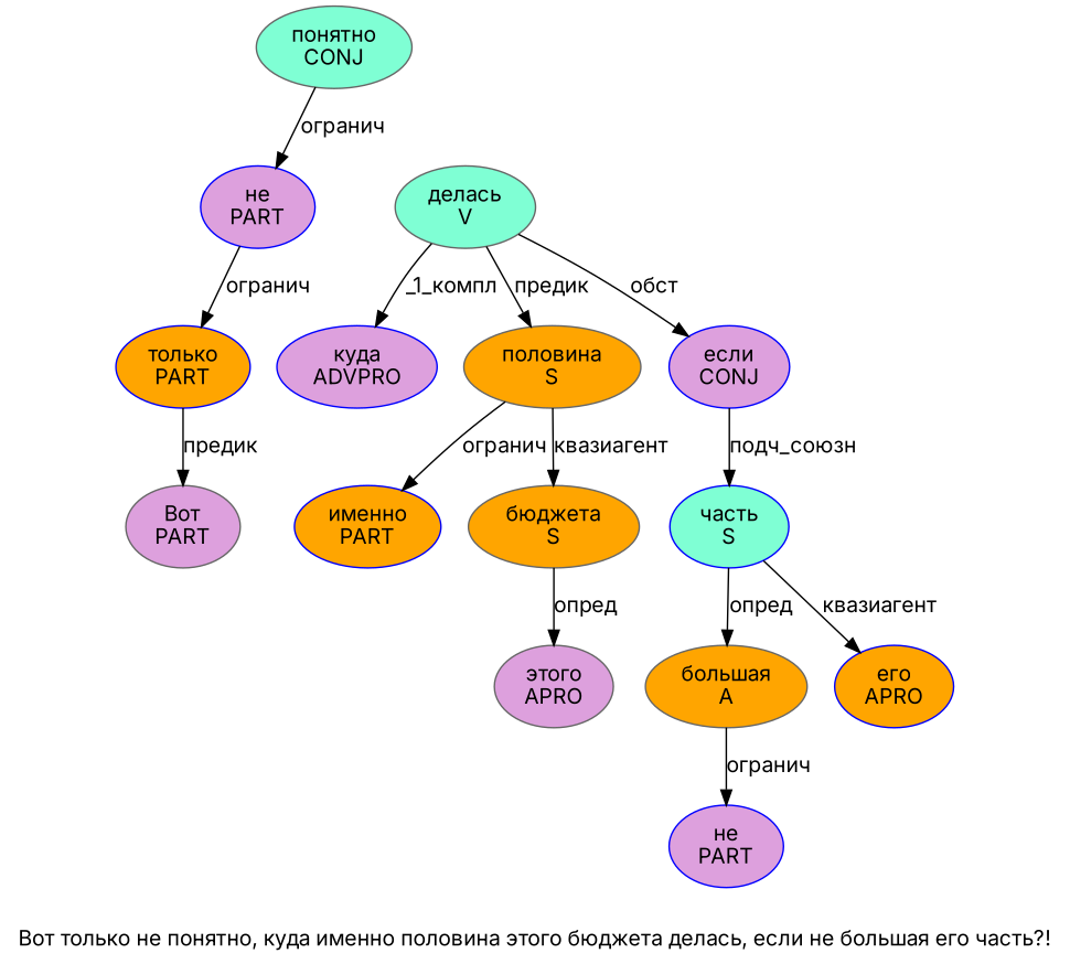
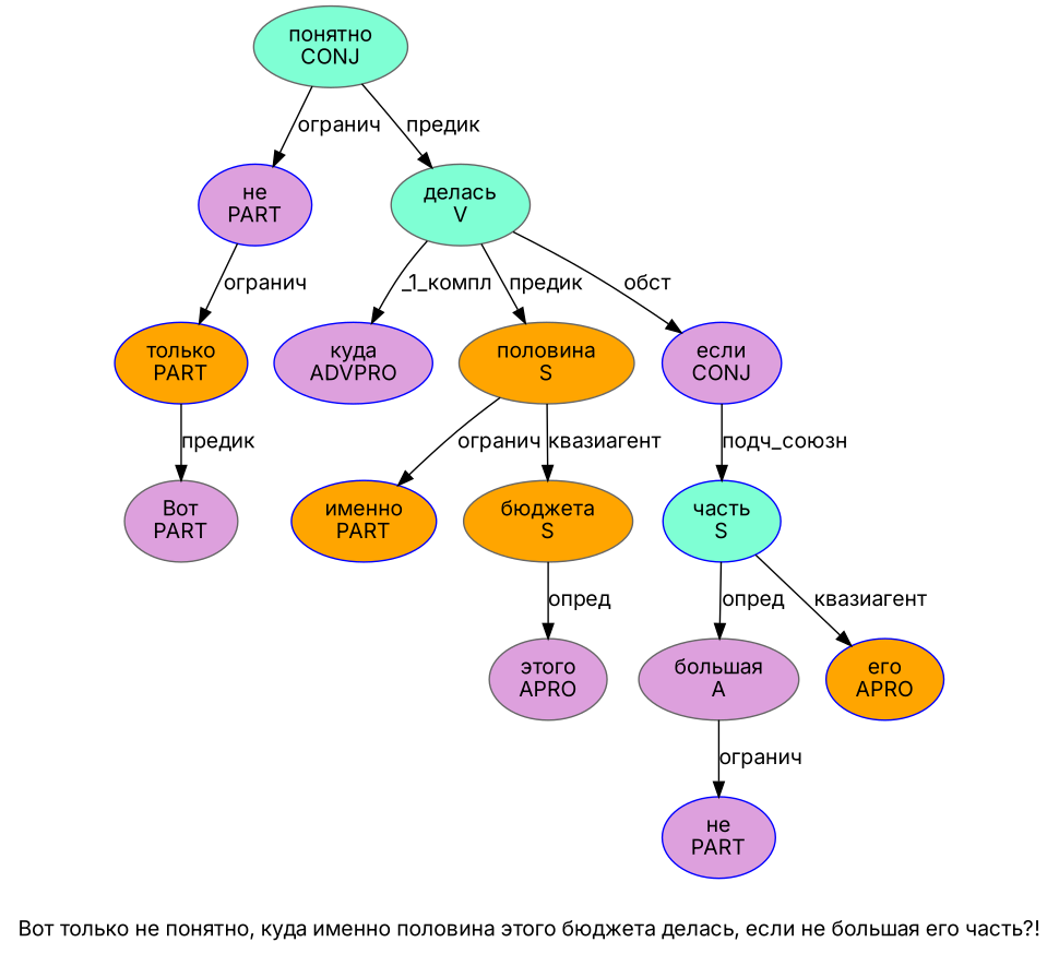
  digraph {
    fontname=Inter
    label="Вот только не понятно, куда именно половина этого бюджета делась, если не большая его часть?!"
    node [color=blue fillcolor=plum fontname=Inter penwidth=1 shape=ellipse style=filled]
    edge [fontname=Inter]
    n1 [color=gray40 label="Вот\nPART"]
    n2 [fillcolor=orange label="только\nPART"]
    n3 [label="не\nPART"]
    n4 [color=gray40 fillcolor=aquamarine label="понятно\nCONJ"]
    n5 [color=gray40 fillcolor=aquamarine label="делась\nV"]
    n6 [label="куда\nADVPRO"]
    n7 [color=gray40 fillcolor=orange label="половина\nS"]
    n8 [label="если\nCONJ"]
    n9 [fillcolor=orange label="именно\nPART"]
    n10 [color=gray40 fillcolor=orange label="бюджета\nS"]
    n11 [color=gray40 label="этого\nAPRO"]
    n12 [fillcolor=aquamarine label="часть\nS"]
-   n13 [color=gray40 fillcolor=orange label="большая\nA"]
+   n13 [color=gray40 label="большая\nA"]
    n14 [fillcolor=orange label="его\nAPRO"]
    n15 [label="не\nPART"]
    n2 -> n1 [label="предик"]
    n3 -> n2 [label="огранич"]
    n4 -> n3 [label="огранич"]
+   n4 -> n5 [label="предик"]
    n5 -> n6 [label="_1_компл"]
    n5 -> n7 [label="предик"]
    n5 -> n8 [label="обст"]
    n7 -> n9 [label="огранич"]
    n7 -> n10 [label="квазиагент"]
    n8 -> n12 [label="подч_союзн"]
    n10 -> n11 [label="опред"]
    n12 -> n13 [label="опред"]
    n12 -> n14 [label="квазиагент"]
    n13 -> n15 [label="огранич"]
  }
